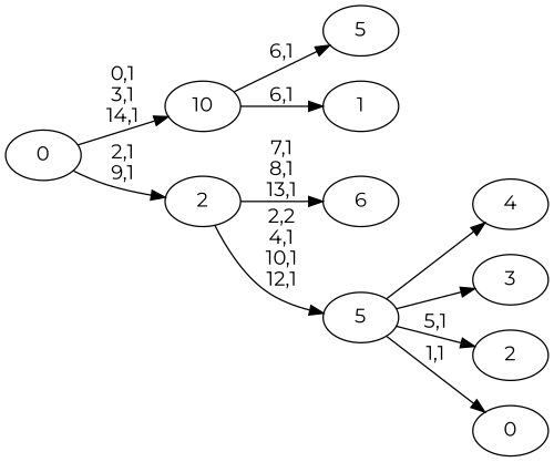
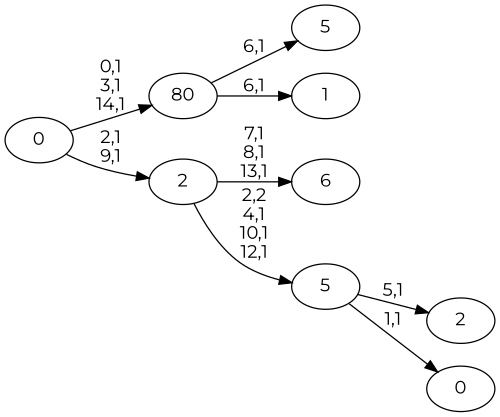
  digraph {
    fontname=Montserrat
    rankdir=LR
    node [fontname=Montserrat]
    edge [fontname=Montserrat]
    n1 [label=6]
    n2 [label=5]
-   n3 [label=4]
-   n4 [label=3]
    n5 [label=2]
    n6 [label=1]
-   10
+   10 [label=80]
    n8 [label=0]
    5
    2
    0
    10 -> n2 [label="6,1"]
    10 -> n6 [label="6,1"]
-   5 -> n3
-   5 -> n4
    5 -> n5 [label="5,1"]
    5 -> n8 [label="1,1"]
    2 -> n1 [label="7,1\n8,1\n13,1"]
    2 -> 5 [label="2,2\n4,1\n10,1\n12,1"]
    0 -> 10 [label="0,1\n3,1\n14,1"]
    0 -> 2 [label="2,1\n9,1"]
  }
